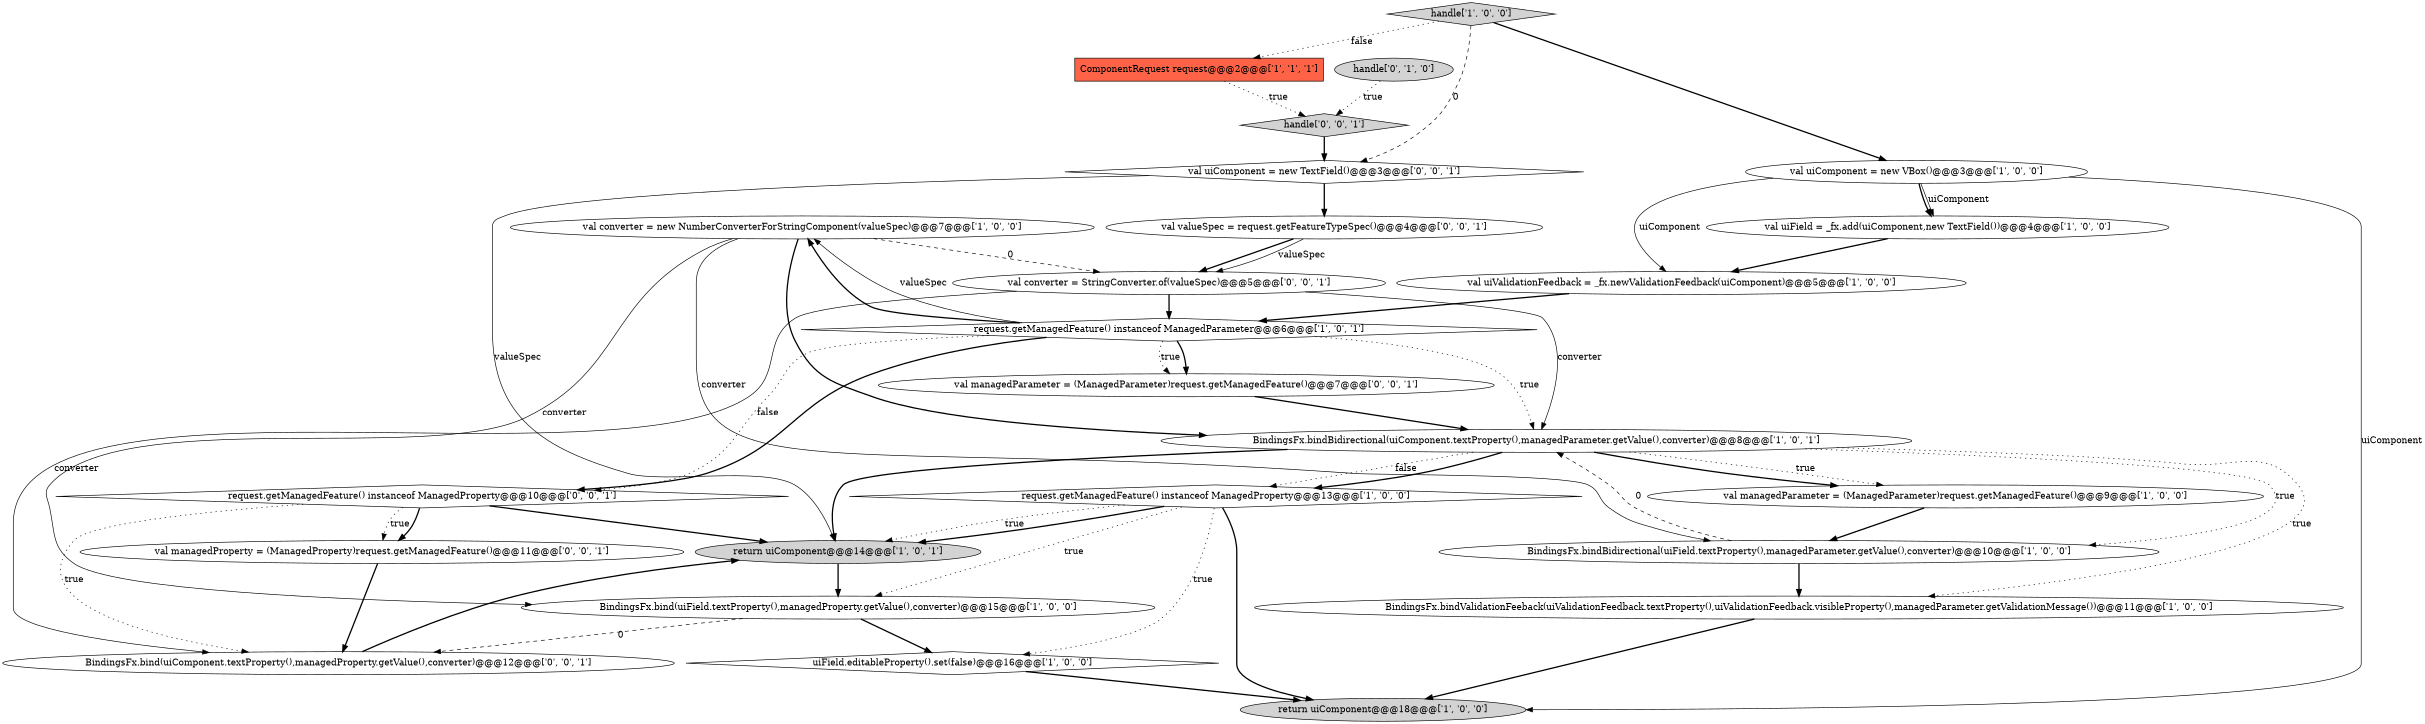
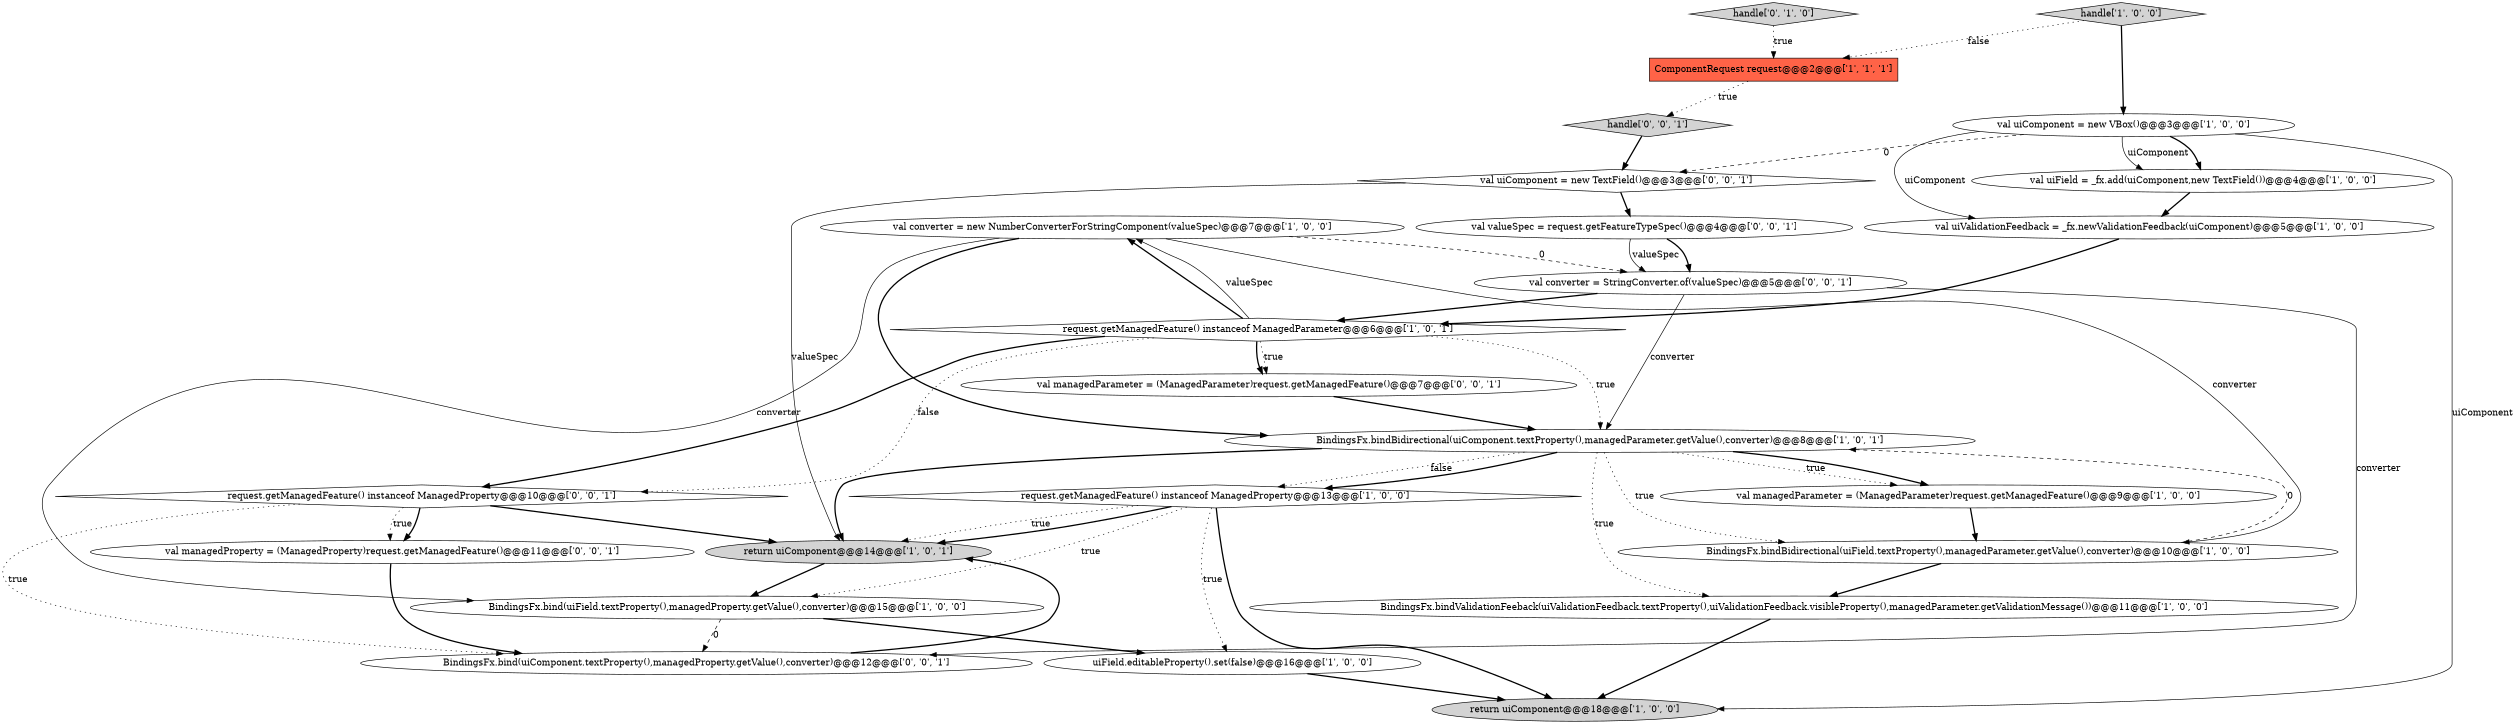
  digraph {
    node [fillcolor=white shape=ellipse style=filled]
    edge [style=bold]
    n1 [label="BindingsFx.bindBidirectional(uiComponent.textProperty(),managedParameter.getValue(),converter)@@@8@@@['1', '0', '1']"]
    n2 [fillcolor=lightgray label="return uiComponent@@@14@@@['1', '0', '1']"]
    n3 [label="request.getManagedFeature() instanceof ManagedProperty@@@13@@@['1', '0', '0']" shape=diamond]
    n4 [label="val managedParameter = (ManagedParameter)request.getManagedFeature()@@@9@@@['1', '0', '0']"]
    n5 [label="BindingsFx.bindBidirectional(uiField.textProperty(),managedParameter.getValue(),converter)@@@10@@@['1', '0', '0']"]
    n6 [label="BindingsFx.bindValidationFeeback(uiValidationFeedback.textProperty(),uiValidationFeedback.visibleProperty(),managedParameter.getValidationMessage())@@@11@@@['1', '0', '0']"]
    n7 [label="BindingsFx.bind(uiField.textProperty(),managedProperty.getValue(),converter)@@@15@@@['1', '0', '0']"]
    n8 [fillcolor=lightgray label="return uiComponent@@@18@@@['1', '0', '0']"]
-   n9 [label="uiField.editableProperty().set(false)@@@16@@@['1', '0', '0']" shape=diamond]
+   n9 [label="uiField.editableProperty().set(false)@@@16@@@['1', '0', '0']"]
    n10 [label="val valueSpec = request.getFeatureTypeSpec()@@@4@@@['0', '0', '1']"]
    n11 [label="val converter = StringConverter.of(valueSpec)@@@5@@@['0', '0', '1']"]
    n12 [label="request.getManagedFeature() instanceof ManagedParameter@@@6@@@['1', '0', '1']" shape=diamond]
    n13 [label="BindingsFx.bind(uiComponent.textProperty(),managedProperty.getValue(),converter)@@@12@@@['0', '0', '1']"]
    n14 [label="val managedParameter = (ManagedParameter)request.getManagedFeature()@@@7@@@['0', '0', '1']"]
    n15 [label="request.getManagedFeature() instanceof ManagedProperty@@@10@@@['0', '0', '1']" shape=diamond]
    n16 [label="val converter = new NumberConverterForStringComponent(valueSpec)@@@7@@@['1', '0', '0']"]
    n17 [label="val managedProperty = (ManagedProperty)request.getManagedFeature()@@@11@@@['0', '0', '1']"]
    n18 [label="val uiField = _fx.add(uiComponent,new TextField())@@@4@@@['1', '0', '0']"]
    n19 [label="val uiValidationFeedback = _fx.newValidationFeedback(uiComponent)@@@5@@@['1', '0', '0']"]
    n20 [fillcolor=tomato label="ComponentRequest request@@@2@@@['1', '1', '1']" shape=box]
    n21 [fillcolor=lightgray label="handle['0', '0', '1']" shape=diamond]
    n22 [label="val uiComponent = new TextField()@@@3@@@['0', '0', '1']" shape=diamond]
    n23 [label="val uiComponent = new VBox()@@@3@@@['1', '0', '0']"]
    n24 [fillcolor=lightgray label="handle['1', '0', '0']" shape=diamond]
-   n25 [fillcolor=lightgray label="handle['0', '1', '0']"]
+   n25 [fillcolor=lightgray label="handle['0', '1', '0']" shape=diamond]
    n1 -> n2
    n1 -> n3 [label=false style=dotted]
    n1 -> n3
    n1 -> n4 [label=true style=dotted]
    n1 -> n4
    n1 -> n5 [label=true style=dotted]
    n1 -> n6 [label=true style=dotted]
    n2 -> n7
    n3 -> n2 [label=true style=dotted]
    n3 -> n2
    n3 -> n7 [label=true style=dotted]
    n3 -> n8
    n3 -> n9 [label=true style=dotted]
    n4 -> n5
    n5 -> n1 [label=0 style=dashed]
    n5 -> n6
    n6 -> n8
    n7 -> n9
    n7 -> n13 [label=0 style=dashed]
    n9 -> n8
    n10 -> n11
    n10 -> n11 [label=valueSpec style=solid]
    n11 -> n1 [label=converter style=solid]
    n11 -> n12
    n11 -> n13 [label=converter style=solid]
    n12 -> n1 [label=true style=dotted]
    n12 -> n14
    n12 -> n14 [label=true style=dotted]
    n12 -> n15 [label=false style=dotted]
    n12 -> n15
    n12 -> n16
    n12 -> n16 [label=valueSpec style=solid]
    n13 -> n2
    n14 -> n1
    n15 -> n2
    n15 -> n13 [label=true style=dotted]
    n15 -> n17 [label=true style=dotted]
    n15 -> n17
    n16 -> n1
    n16 -> n5 [label=converter style=solid]
    n16 -> n7 [label=converter style=solid]
    n16 -> n11 [label=0 style=dashed]
    n17 -> n13
    n18 -> n19
    n19 -> n12
    n20 -> n21 [label=true style=dotted]
    n21 -> n22
    n22 -> n2 [label=valueSpec style=solid]
    n22 -> n10
    n23 -> n8 [label=uiComponent style=solid]
    n23 -> n18 [label=uiComponent style=solid]
    n23 -> n18
    n23 -> n19 [label=uiComponent style=solid]
-   n24 -> n22 [label=0 style=dashed]
+   n23 -> n22 [label=0 style=dashed]
    n24 -> n20 [label=false style=dotted]
    n24 -> n23
-   n25 -> n21 [label=true style=dotted]
+   n25 -> n20 [label=true style=dotted]
  }
